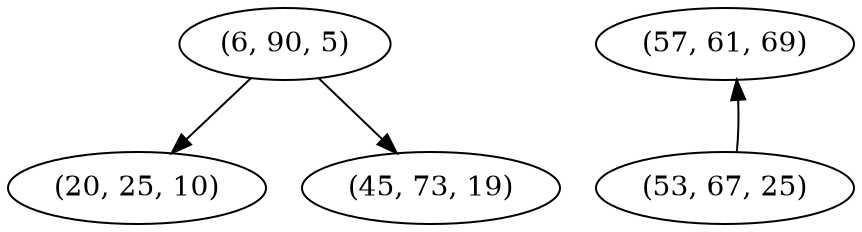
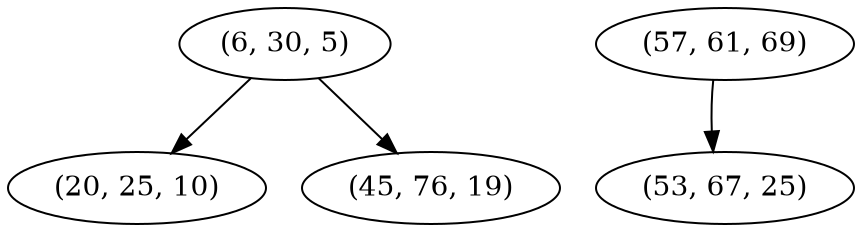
  digraph {
-   "(6, 90, 5)"
+   "(6, 90, 5)" [label="(6, 30, 5)"]
    "(20, 25, 10)"
-   "(45, 76, 19)" [label="(45, 73, 19)"]
+   "(45, 76, 19)"
    n4 [label="(57, 61, 69)"]
    "(53, 67, 25)"
    "(6, 90, 5)" -> "(20, 25, 10)"
    "(6, 90, 5)" -> "(45, 76, 19)"
-   "(53, 67, 25)" -> n4
+   n4 -> "(53, 67, 25)"
  }
